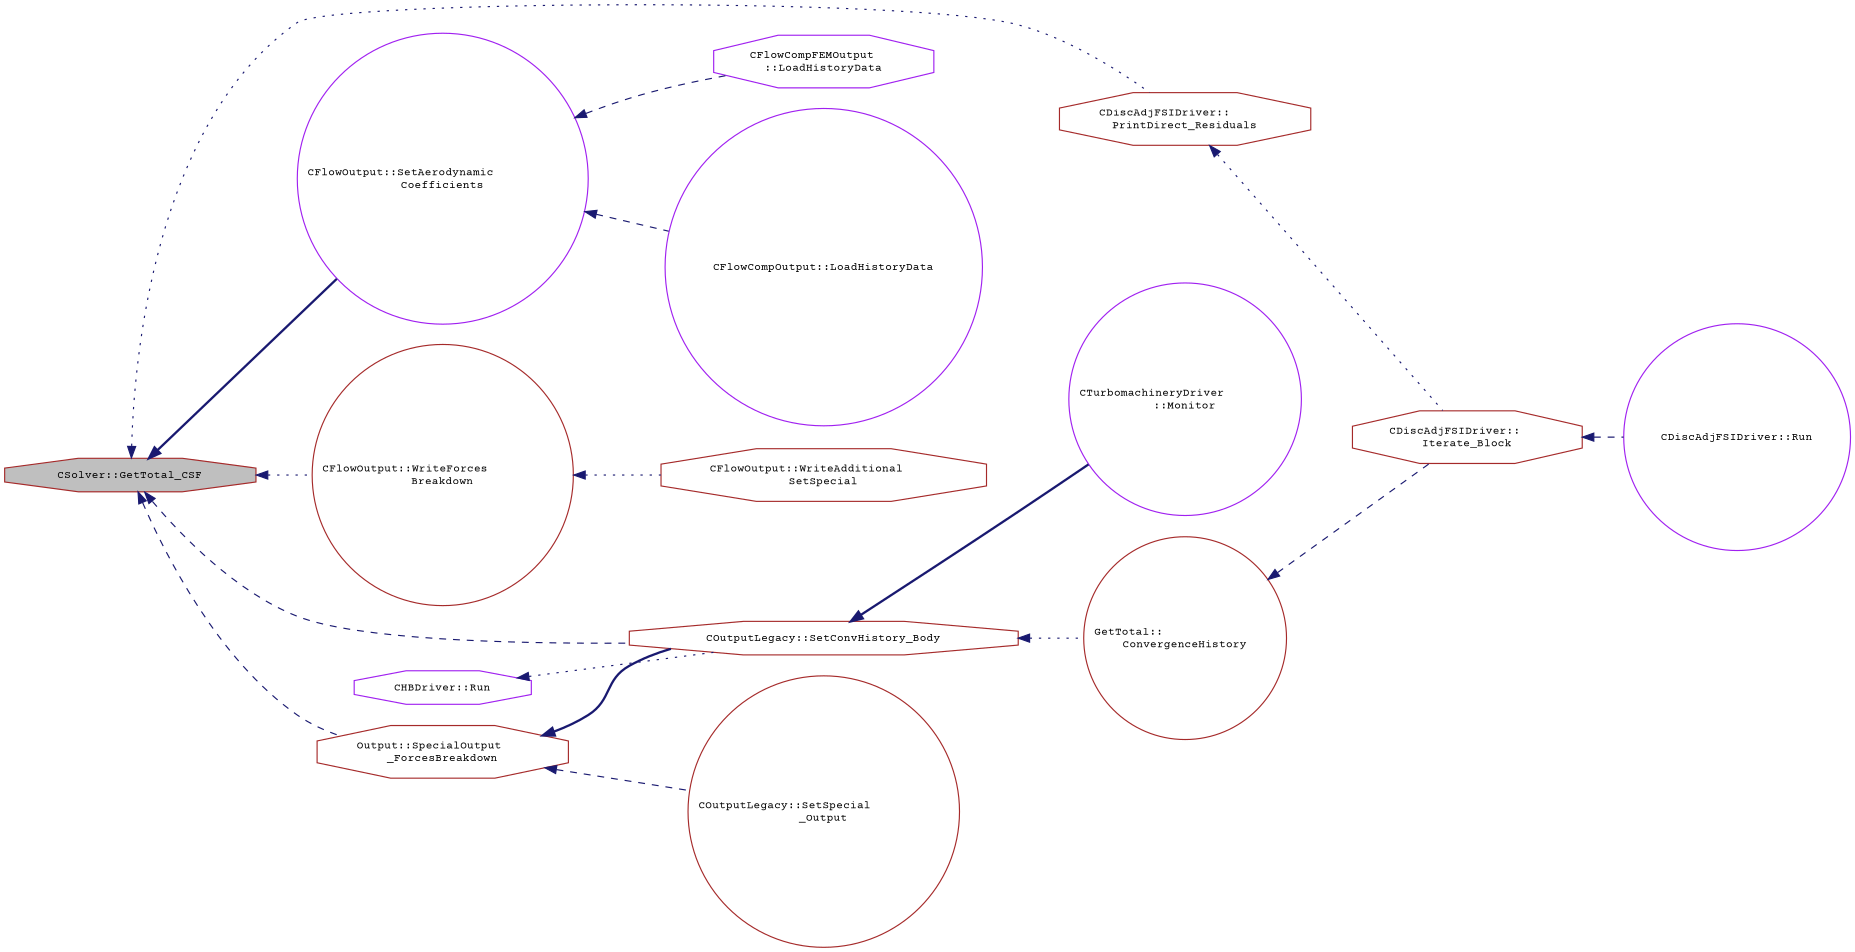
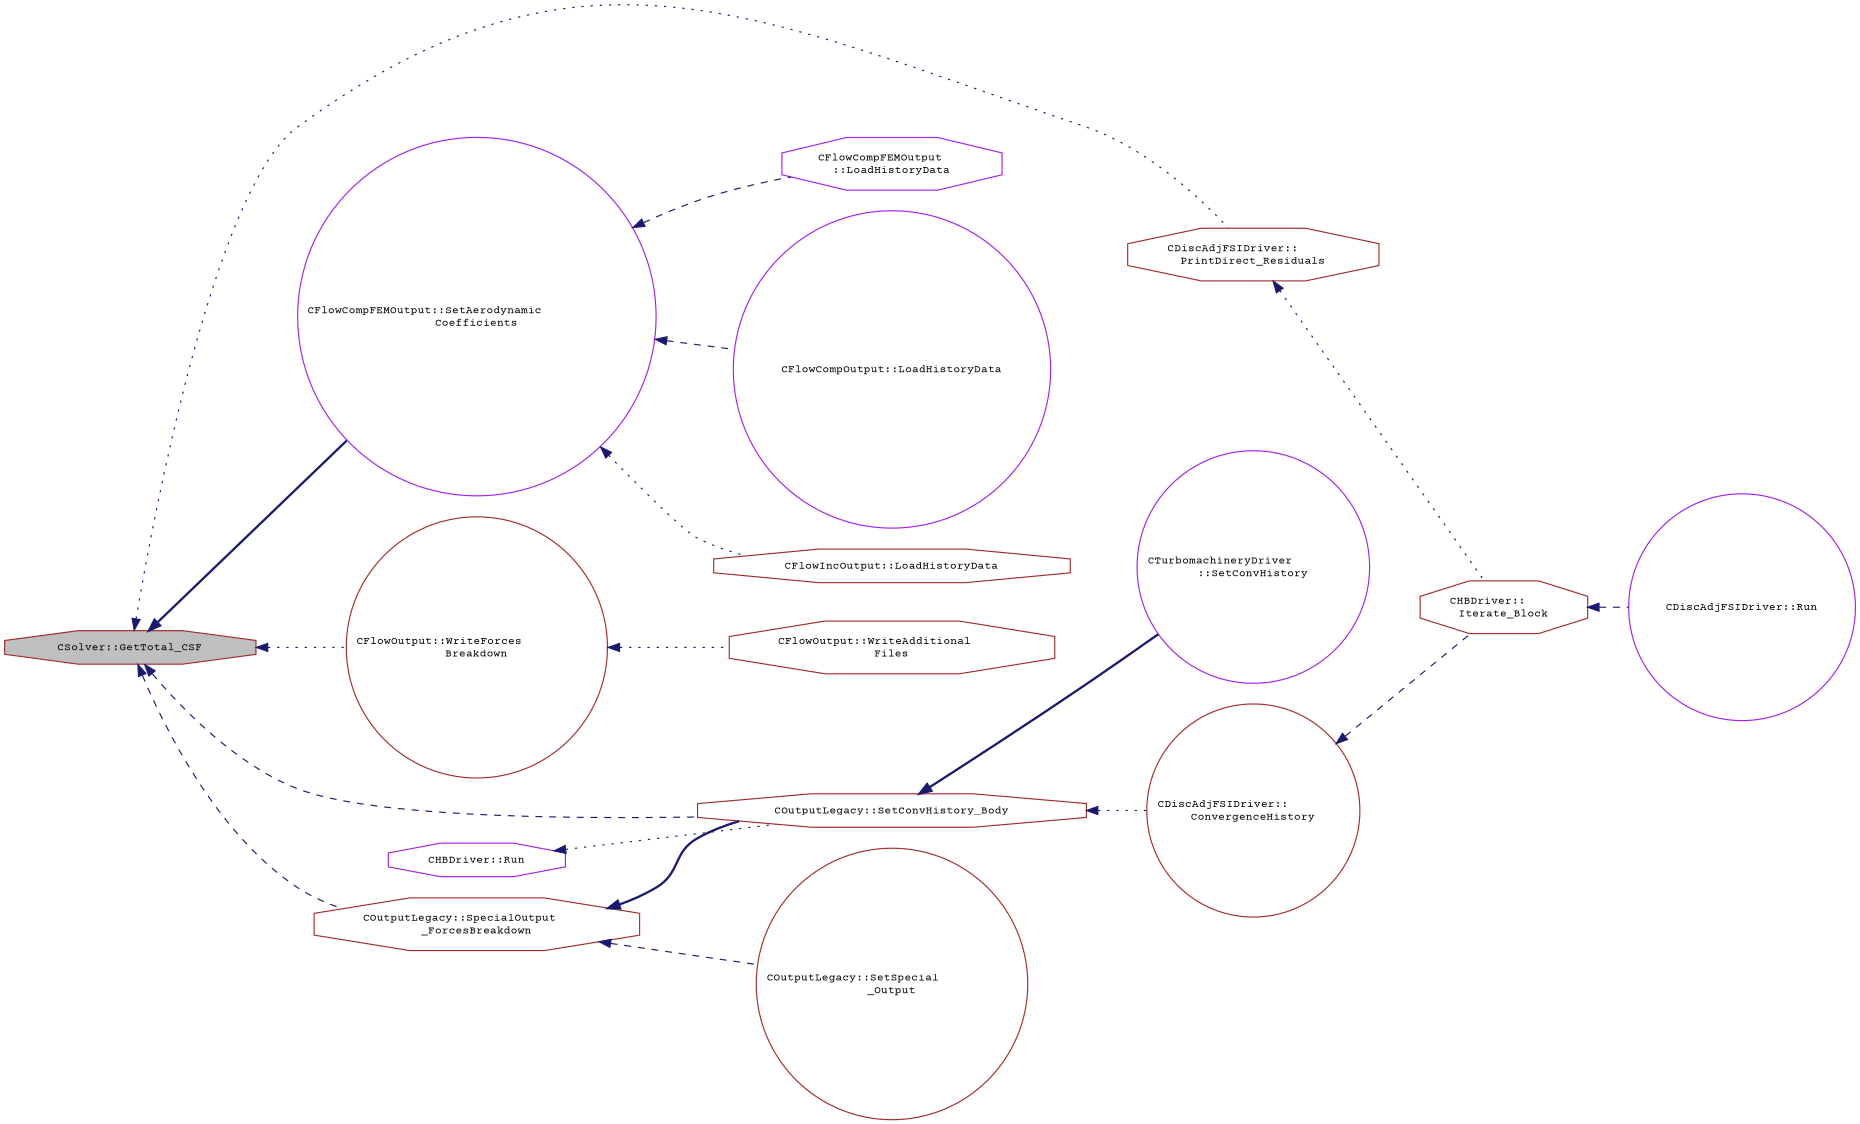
  digraph {
    fontname="Courier Prime"
    rankdir=LR
    node [color=brown fillcolor=white fontname="Courier Prime" fontsize=10 shape=octagon style=filled]
    edge [color=midnightblue dir=back fontname="Courier Prime" fontsize=10 labelfontname=Helvetica labelfontsize=10 style=dotted]
    n1 [fillcolor=grey75 fontcolor=black height=0.2 label="CSolver::GetTotal_CSF" width=0.4]
    n2 [height=0.2 label="CDiscAdjFSIDriver::\lPrintDirect_Residuals" width=0.4]
-   n3 [color=purple height=0.2 label="CFlowOutput::SetAerodynamic\lCoefficients" shape=circle width=0.4]
+   n3 [color=purple height=0.2 label="CFlowCompFEMOutput::SetAerodynamic\lCoefficients" shape=circle width=0.4]
    n4 [height=0.2 label="CFlowOutput::WriteForces\lBreakdown" shape=circle width=0.4]
    n5 [height=0.2 label="COutputLegacy::SetConvHistory_Body" width=0.4]
-   n6 [height=0.2 label="Output::SpecialOutput\l_ForcesBreakdown" width=0.4]
-   n7 [height=0.2 label="CDiscAdjFSIDriver::\lIterate_Block" width=0.4]
+   n6 [height=0.2 label="COutputLegacy::SpecialOutput\l_ForcesBreakdown" width=0.4]
+   n7 [height=0.2 label="CHBDriver::\lIterate_Block" width=0.4]
    n8 [color=purple height=0.2 label="CFlowCompFEMOutput\l::LoadHistoryData" width=0.4]
    n9 [color=purple height=0.2 label="CFlowCompOutput::LoadHistoryData" shape=circle width=0.4]
-   n11 [height=0.2 label="CFlowOutput::WriteAdditional\lSetSpecial" width=0.4]
-   n12 [color=purple height=0.2 label="CTurbomachineryDriver\l::Monitor" shape=circle width=0.4]
-   n13 [height=0.2 label="GetTotal::\lConvergenceHistory" shape=circle width=0.4]
+   n10 [height=0.2 label="CFlowIncOutput::LoadHistoryData" width=0.4]
+   n11 [height=0.2 label="CFlowOutput::WriteAdditional\lFiles" width=0.4]
+   n12 [color=purple height=0.2 label="CTurbomachineryDriver\l::SetConvHistory" shape=circle width=0.4]
+   n13 [height=0.2 label="CDiscAdjFSIDriver::\lConvergenceHistory" shape=circle width=0.4]
    n14 [height=0.2 label="COutputLegacy::SetSpecial\l_Output" shape=circle width=0.4]
    n15 [color=purple height=0.2 label="CDiscAdjFSIDriver::Run" shape=circle width=0.4]
    n16 [color=purple height=0.2 label="CHBDriver::Run" width=0.4]
    n1 -> n2
    n1 -> n3 [style=bold]
    n1 -> n4
    n1 -> n5 [style=dashed]
    n1 -> n6 [style=dashed]
    n2 -> n7
    n3 -> n8 [style=dashed]
    n3 -> n9 [style=dashed]
+   n3 -> n10
    n4 -> n11
    n5 -> n12 [style=bold]
    n5 -> n13
    n6 -> n5 [style=bold]
    n6 -> n14 [style=dashed]
    n7 -> n15 [style=dashed]
    n13 -> n7 [style=dashed]
    n16 -> n5
  }
